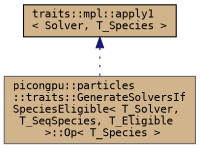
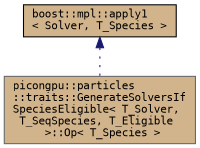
  digraph {
    fontname="DejaVu Sans Mono"
    node [fillcolor=tan fontname="DejaVu Sans Mono" fontsize=10 shape=record style=filled]
    n1 [color=gray40 fontcolor=black height=0.2 label="picongpu::particles\l::traits::GenerateSolversIf\lSpeciesEligible\< T_Solver,\l T_SeqSpecies, T_Eligible\l \>::Op\< T_Species \>" width=0.4]
-   n2 [color=black height=0.2 label="traits::mpl::apply1\l\< Solver, T_Species \>" width=0.4]
+   n2 [color=black height=0.2 label="boost::mpl::apply1\l\< Solver, T_Species \>" width=0.4]
    n2 -> n1 [color=midnightblue dir=back fontname="DejaVu Sans Mono" fontsize=10 labelfontname=Helvetica labelfontsize=10 style=dotted]
  }
